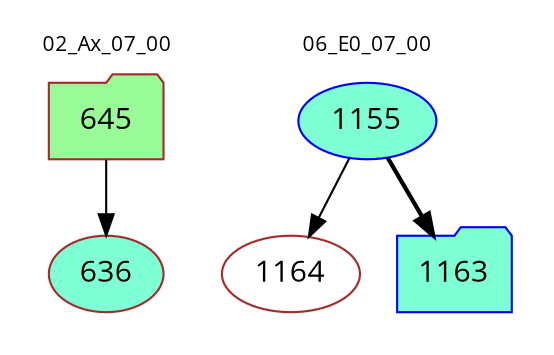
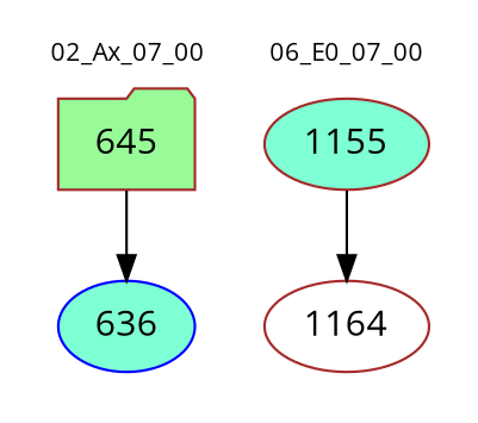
  digraph {
    fontname="Open Sans"
    node [color=brown fillcolor=aquamarine fontname="Open Sans" shape=ellipse style=filled]
    edge [color=black fontname="Open Sans" style=solid]
    n1 [fillcolor=palegreen label=645 shape=folder]
-   n2 [label=636]
-   n3 [color=blue label=1155]
+   n2 [color=blue label=636]
+   n3 [label=1155]
    n4 [fillcolor=white label=1164]
-   n5 [color=blue label=1163 shape=folder]
    subgraph cluster_1 {
      color=white
      fontsize=10
      label="02_Ax_07_00"
      n1
      n2
    }
    subgraph cluster_2 {
      color=white
      fontsize=10
      label="06_E0_07_00"
      n3
      n4
-     n5
    }
    n1 -> n2
    n3 -> n4
-   n3 -> n5 [style=bold]
  }
